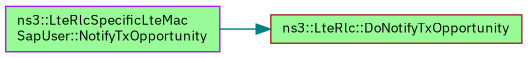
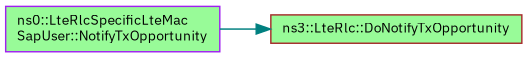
  digraph {
    rankdir=LR
    fontname="IBM Plex Sans"
    node [fillcolor=palegreen fontname="IBM Plex Sans" fontsize=10 shape=record style=filled]
-   n1 [color=purple fontcolor=black height=0.2 label="ns3::LteRlcSpecificLteMac\lSapUser::NotifyTxOpportunity" width=0.4]
+   n1 [color=purple fontcolor=black height=0.2 label="ns0::LteRlcSpecificLteMac\lSapUser::NotifyTxOpportunity" width=0.4]
    n2 [color=brown height=0.2 label="ns3::LteRlc::DoNotifyTxOpportunity" width=0.4]
    n1 -> n2 [color=teal fontname="IBM Plex Sans" fontsize=10 labelfontname=Helvetica labelfontsize=10 style=solid arrowhead=normal]
  }
